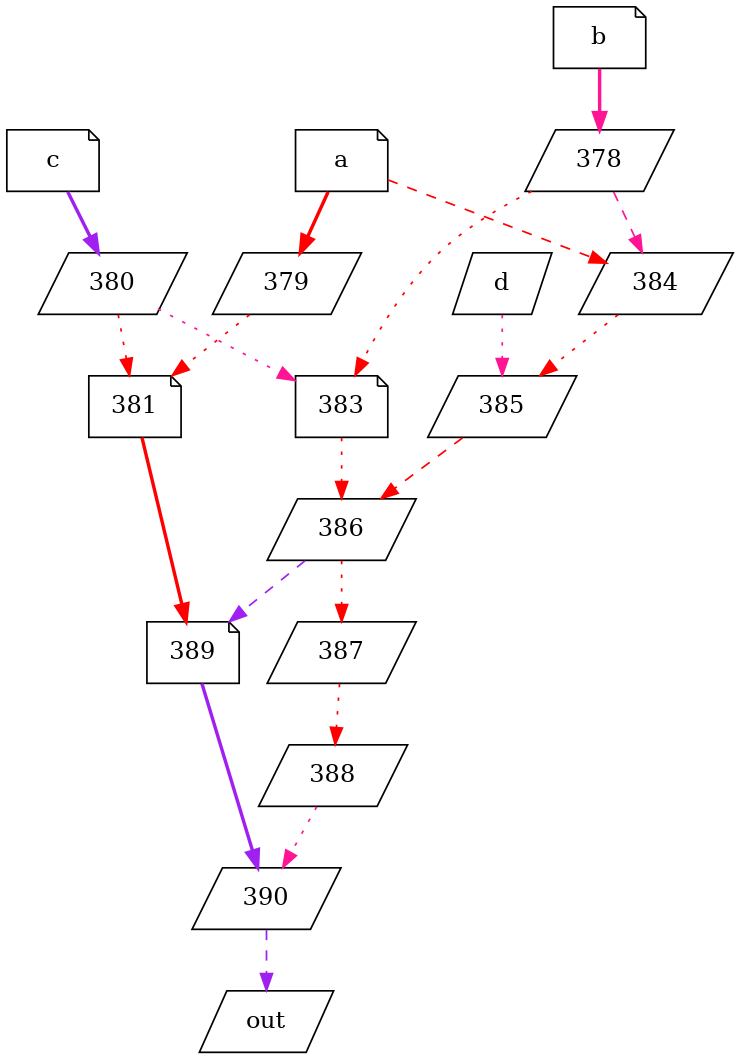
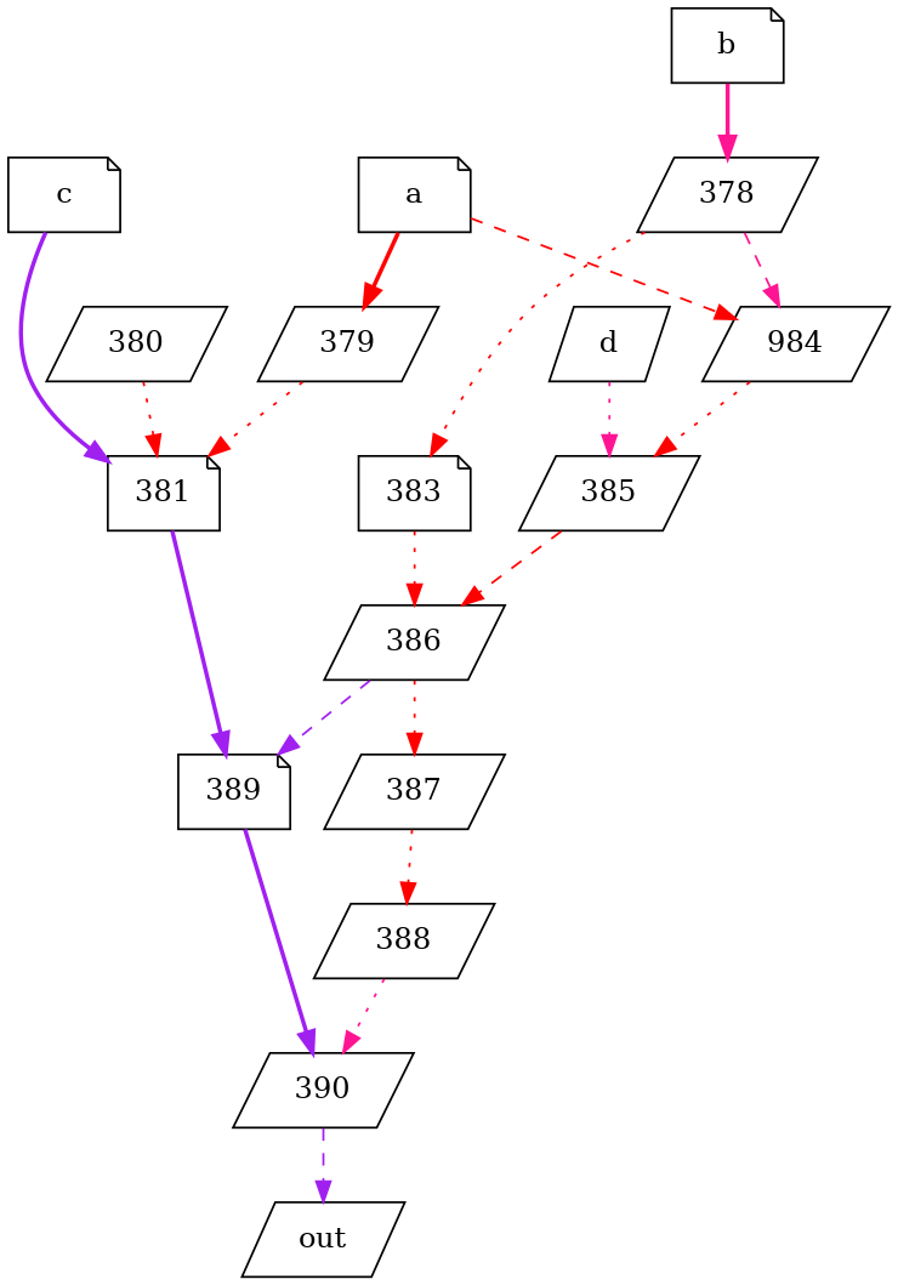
  strict digraph {
    node [shape=parallelogram]
    edge [color=red style=dotted]
    390
    out
    a [shape=note]
    379
-   384
+   384 [label=984]
    381 [shape=note]
    385
    389 [shape=note]
    386
    387
    388
    b [shape=note]
    378
    383 [shape=note]
    c [shape=note]
    380
    d
    390 -> out [color=purple style=dashed]
    a -> 379 [style=bold]
    a -> 384 [style=dashed]
    379 -> 381
    384 -> 385
-   381 -> 389 [style=bold]
+   381 -> 389 [color=purple style=bold]
    385 -> 386 [style=dashed]
    389 -> 390 [color=purple style=bold]
    386 -> 389 [color=purple style=dashed]
    386 -> 387
    387 -> 388
    388 -> 390 [color=deeppink]
    b -> 378 [color=deeppink style=bold]
    378 -> 384 [color=deeppink style=dashed]
    378 -> 383
    383 -> 386
-   c -> 380 [color=purple style=bold]
+   c -> 381 [color=purple style=bold]
    380 -> 381
-   380 -> 383 [color=deeppink]
    d -> 385 [color=deeppink]
  }
